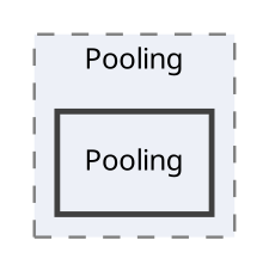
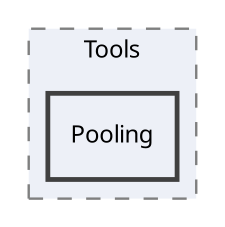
  digraph {
    compound=true
    rankdir=LR
    n1 [color=grey25 fillcolor="#edf0f7" fontname=Calibrii fontsize=10 label=Pooling shape=box style="filled,bold,"]
    subgraph cluster_1 {
      bgcolor="#edf0f7"
      fontname=Calibrii
      fontsize=10
-     label=Pooling
+     label=Tools
      pencolor=grey50
      style="filled,dashed,"
      n1
    }
  }
